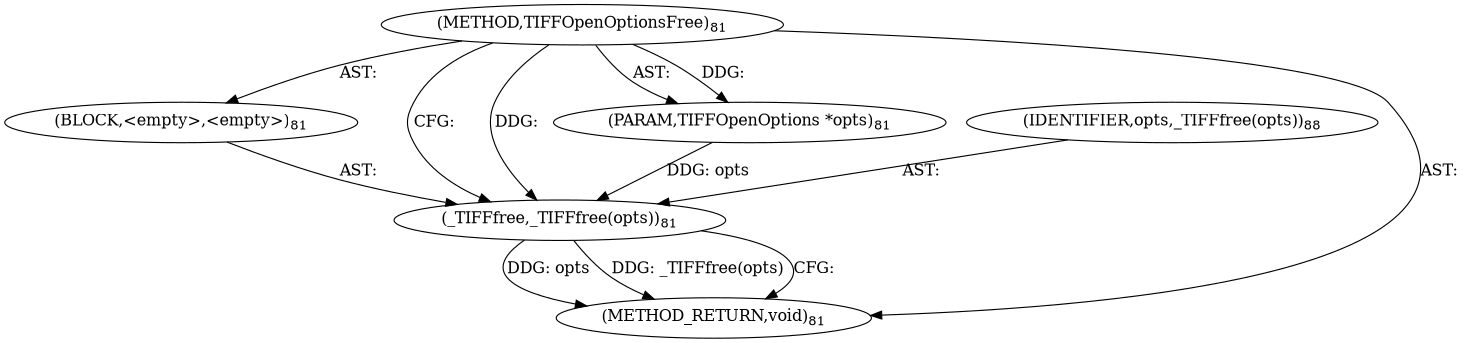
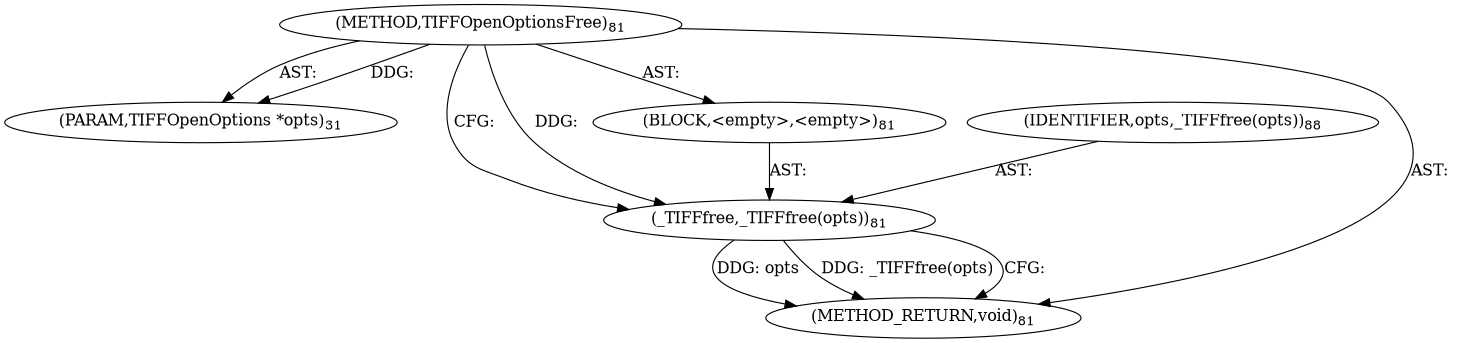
  digraph {
    n1 [label=<(METHOD,TIFFOpenOptionsFree)<SUB>81</SUB>>]
-   n2 [label=<(PARAM,TIFFOpenOptions *opts)<SUB>81</SUB>>]
+   n2 [label=<(PARAM,TIFFOpenOptions *opts)<SUB>31</SUB>>]
    n3 [label=<(BLOCK,&lt;empty&gt;,&lt;empty&gt;)<SUB>81</SUB>>]
    n4 [label=<(_TIFFfree,_TIFFfree(opts))<SUB>81</SUB>>]
    n5 [label=<(METHOD_RETURN,void)<SUB>81</SUB>>]
    n6 [label=<(IDENTIFIER,opts,_TIFFfree(opts))<SUB>88</SUB>>]
    n1 -> n2 [label="AST: "]
    n1 -> n2 [label="DDG: "]
    n1 -> n3 [label="AST: "]
    n1 -> n4 [label="CFG: "]
    n1 -> n4 [label="DDG: "]
    n1 -> n5 [label="AST: "]
-   n2 -> n4 [label="DDG: opts"]
    n3 -> n4 [label="AST: "]
    n4 -> n5 [label="CFG: "]
    n4 -> n5 [label="DDG: opts"]
    n4 -> n5 [label="DDG: _TIFFfree(opts)"]
    n6 -> n4 [label="AST: "]
  }
